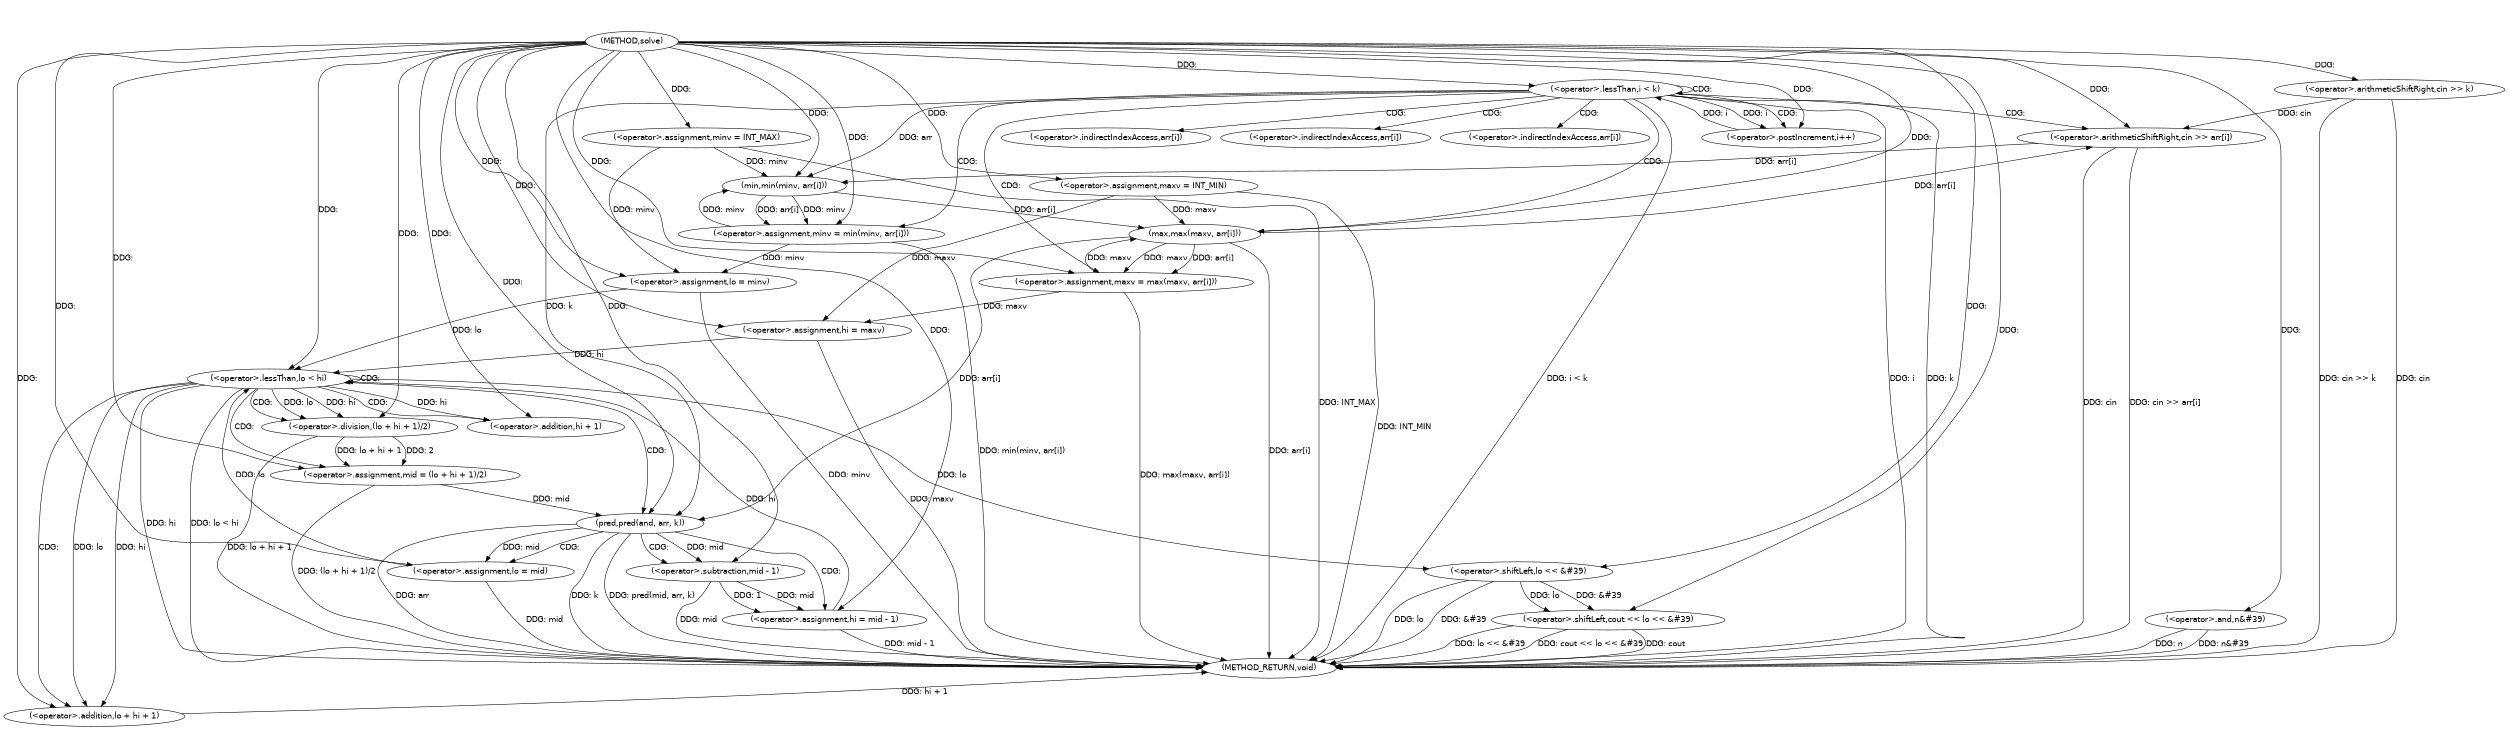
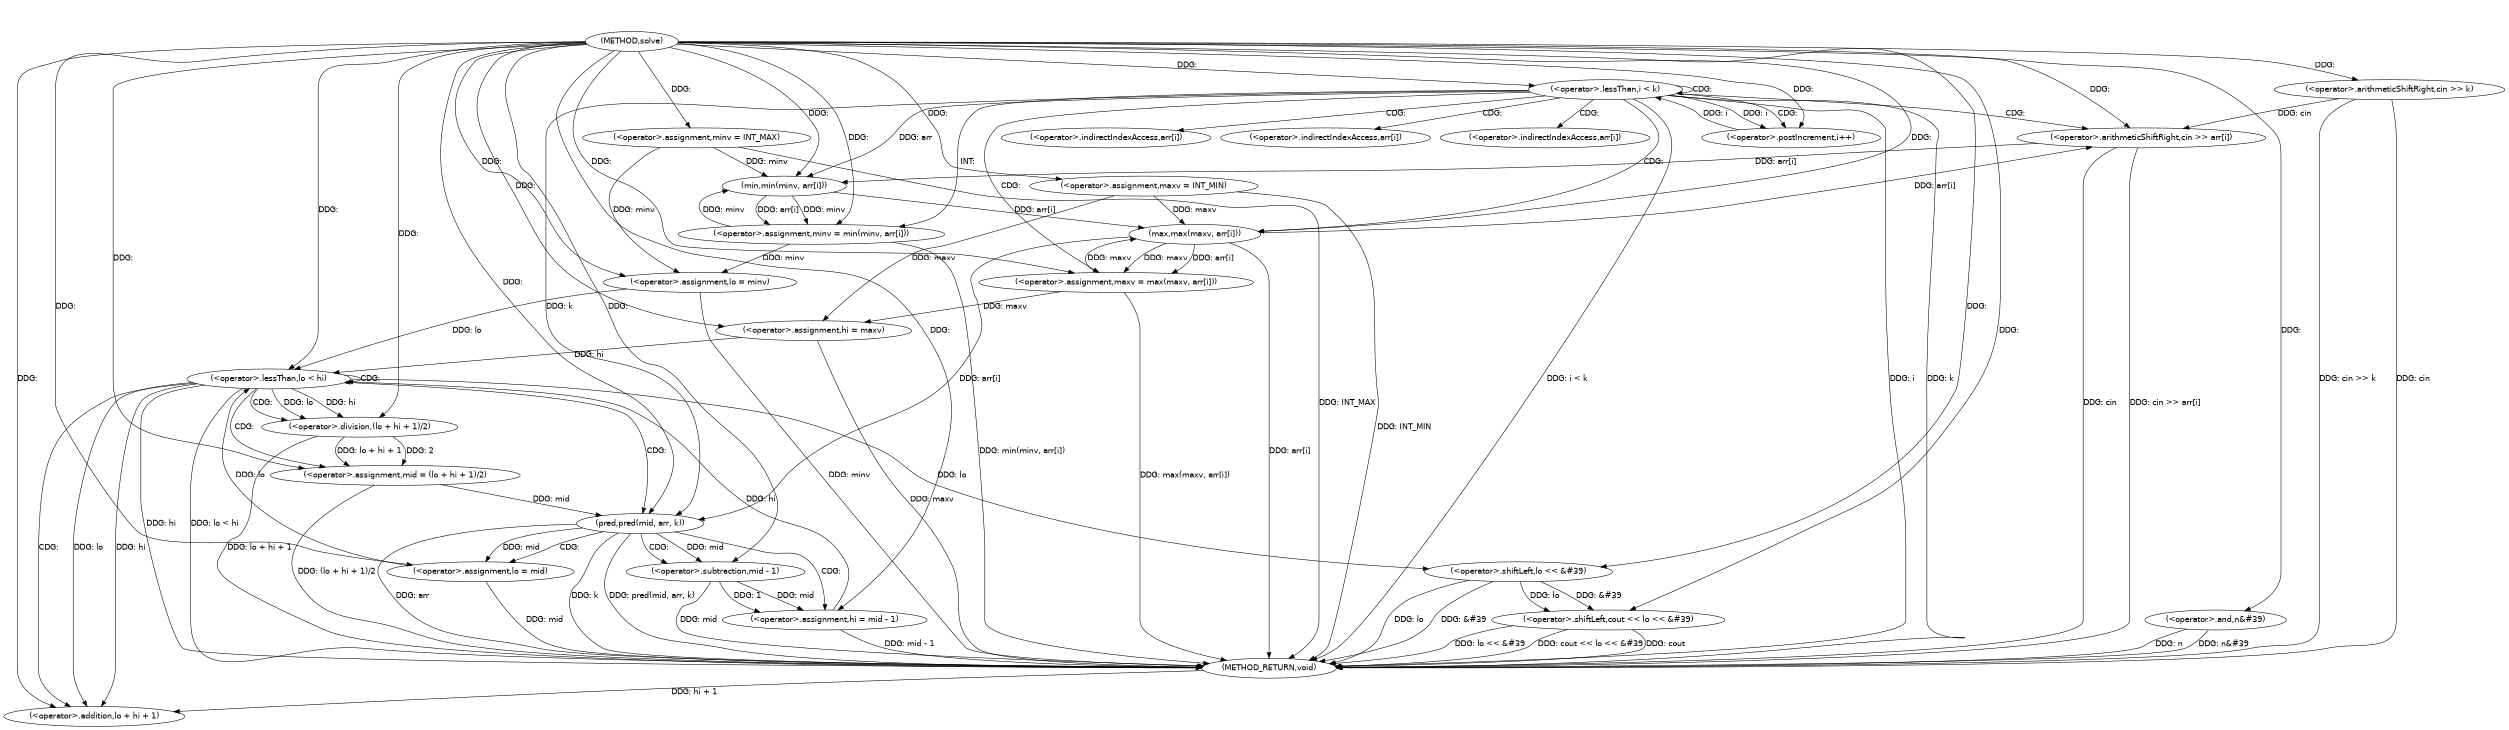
  digraph {
    fontname="DejaVu Sans"
    node [fontname="DejaVu Sans"]
    edge [fontname="DejaVu Sans"]
    n1 [label="(METHOD,solve)"]
    n2 [label="(<operator>.arithmeticShiftRight,cin >> k)"]
    n3 [label="(<operator>.assignment,minv = INT_MAX)"]
    n4 [label="(<operator>.assignment,maxv = INT_MIN)"]
    n5 [label="(<operator>.assignment,lo = minv)"]
    n6 [label="(<operator>.assignment,hi = maxv)"]
    n7 [label="(<operator>.shiftLeft,cout << lo << &#39)"]
    n8 [label="(<operator>.and,n&#39)"]
    n9 [label="(<operator>.lessThan,i < k)"]
    n10 [label="(<operator>.postIncrement,i++)"]
    n11 [label="(<operator>.lessThan,lo < hi)"]
    n12 [label="(<operator>.arithmeticShiftRight,cin >> arr[i])"]
    n13 [label="(<operator>.assignment,minv = min(minv, arr[i]))"]
    n14 [label="(<operator>.assignment,maxv = max(maxv, arr[i]))"]
    n15 [label="(<operator>.assignment,mid = (lo + hi + 1)/2)"]
    n16 [label="(<operator>.shiftLeft,lo << &#39)"]
-   n17 [label="(pred,pred(and, arr, k))"]
+   n17 [label="(pred,pred(mid, arr, k))"]
    n18 [label="(min,min(minv, arr[i]))"]
    n19 [label="(max,max(maxv, arr[i]))"]
    n20 [label="(<operator>.division,(lo + hi + 1)/2)"]
    n21 [label="(<operator>.assignment,lo = mid)"]
    n22 [label="(<operator>.addition,lo + hi + 1)"]
    n23 [label="(<operator>.assignment,hi = mid - 1)"]
-   n24 [label="(<operator>.addition,hi + 1)"]
    n25 [label="(<operator>.subtraction,mid - 1)"]
    n26 [label="(METHOD_RETURN,void)"]
    n27 [label="(<operator>.indirectIndexAccess,arr[i])"]
    n28 [label="(<operator>.indirectIndexAccess,arr[i])"]
    n29 [label="(<operator>.indirectIndexAccess,arr[i])"]
    n1 -> n2 [label="DDG: "]
    n1 -> n3 [label="DDG: "]
    n1 -> n4 [label="DDG: "]
    n1 -> n5 [label="DDG: "]
    n1 -> n6 [label="DDG: "]
    n1 -> n7 [label="DDG: "]
    n1 -> n8 [label="DDG: "]
    n1 -> n9 [label="DDG: "]
    n1 -> n10 [label="DDG: "]
    n1 -> n11 [label="DDG: "]
    n1 -> n12 [label="DDG: "]
    n1 -> n13 [label="DDG: "]
    n1 -> n14 [label="DDG: "]
    n1 -> n15 [label="DDG: "]
    n1 -> n16 [label="DDG: "]
    n1 -> n17 [label="DDG: "]
    n1 -> n18 [label="DDG: "]
    n1 -> n19 [label="DDG: "]
    n1 -> n20 [label="DDG: "]
    n1 -> n21 [label="DDG: "]
    n1 -> n22 [label="DDG: "]
    n1 -> n23 [label="DDG: "]
-   n1 -> n24 [label="DDG: "]
    n1 -> n25 [label="DDG: "]
    n2 -> n12 [label="DDG: cin"]
    n2 -> n26 [label="DDG: cin"]
    n2 -> n26 [label="DDG: cin >> k"]
    n3 -> n5 [label="DDG: minv"]
    n3 -> n18 [label="DDG: minv"]
    n3 -> n26 [label="DDG: INT_MAX"]
    n4 -> n6 [label="DDG: maxv"]
    n4 -> n19 [label="DDG: maxv"]
    n4 -> n26 [label="DDG: INT_MIN"]
    n5 -> n11 [label="DDG: lo"]
    n5 -> n26 [label="DDG: minv"]
    n6 -> n11 [label="DDG: hi"]
    n6 -> n26 [label="DDG: maxv"]
    n7 -> n26 [label="DDG: lo << &#39"]
    n7 -> n26 [label="DDG: cout << lo << &#39"]
    n7 -> n26 [label="DDG: cout"]
    n8 -> n26 [label="DDG: n&#39"]
    n8 -> n26 [label="DDG: n"]
    n9 -> n9 [label="CDG: "]
    n9 -> n10 [label="DDG: i"]
    n9 -> n10 [label="CDG: "]
    n9 -> n12 [label="CDG: "]
-   n9 -> n13 [label="CDG: "]
+   n9 -> n13 [label="INT: "]
    n9 -> n14 [label="CDG: "]
    n9 -> n17 [label="DDG: k"]
    n9 -> n18 [label="DDG: arr"]
    n9 -> n19 [label="CDG: "]
    n9 -> n26 [label="DDG: i"]
    n9 -> n26 [label="DDG: k"]
    n9 -> n26 [label="DDG: i < k"]
    n9 -> n27 [label="CDG: "]
    n9 -> n28 [label="CDG: "]
    n9 -> n29 [label="CDG: "]
    n10 -> n9 [label="DDG: i"]
    n11 -> n11 [label="CDG: "]
    n11 -> n15 [label="CDG: "]
    n11 -> n16 [label="DDG: lo"]
    n11 -> n17 [label="CDG: "]
    n11 -> n20 [label="DDG: lo"]
    n11 -> n20 [label="DDG: hi"]
    n11 -> n20 [label="CDG: "]
    n11 -> n22 [label="DDG: lo"]
    n11 -> n22 [label="DDG: hi"]
    n11 -> n22 [label="CDG: "]
-   n11 -> n24 [label="DDG: hi"]
-   n11 -> n24 [label="CDG: "]
    n11 -> n26 [label="DDG: hi"]
    n11 -> n26 [label="DDG: lo < hi"]
    n12 -> n18 [label="DDG: arr[i]"]
    n12 -> n26 [label="DDG: cin"]
    n12 -> n26 [label="DDG: cin >> arr[i]"]
    n13 -> n5 [label="DDG: minv"]
    n13 -> n18 [label="DDG: minv"]
    n13 -> n26 [label="DDG: min(minv, arr[i])"]
    n14 -> n6 [label="DDG: maxv"]
    n14 -> n19 [label="DDG: maxv"]
    n14 -> n26 [label="DDG: max(maxv, arr[i])"]
    n15 -> n17 [label="DDG: mid"]
    n15 -> n26 [label="DDG: (lo + hi + 1)/2"]
    n16 -> n7 [label="DDG: &#39"]
    n16 -> n7 [label="DDG: lo"]
    n16 -> n26 [label="DDG: lo"]
    n16 -> n26 [label="DDG: &#39"]
    n17 -> n21 [label="DDG: mid"]
    n17 -> n21 [label="CDG: "]
    n17 -> n23 [label="CDG: "]
    n17 -> n25 [label="DDG: mid"]
    n17 -> n25 [label="CDG: "]
    n17 -> n26 [label="DDG: arr"]
    n17 -> n26 [label="DDG: k"]
    n17 -> n26 [label="DDG: pred(mid, arr, k)"]
    n18 -> n13 [label="DDG: arr[i]"]
    n18 -> n13 [label="DDG: minv"]
    n18 -> n19 [label="DDG: arr[i]"]
    n19 -> n12 [label="DDG: arr[i]"]
    n19 -> n14 [label="DDG: maxv"]
    n19 -> n14 [label="DDG: arr[i]"]
    n19 -> n17 [label="DDG: arr[i]"]
    n19 -> n26 [label="DDG: arr[i]"]
    n20 -> n15 [label="DDG: 2"]
    n20 -> n15 [label="DDG: lo + hi + 1"]
    n20 -> n26 [label="DDG: lo + hi + 1"]
    n21 -> n11 [label="DDG: lo"]
    n21 -> n26 [label="DDG: mid"]
-   n22 -> n26 [label="DDG: hi + 1"]
+   n26 -> n22 [label="DDG: hi + 1"]
    n23 -> n11 [label="DDG: hi"]
    n23 -> n26 [label="DDG: mid - 1"]
    n25 -> n23 [label="DDG: mid"]
    n25 -> n23 [label="DDG: 1"]
    n25 -> n26 [label="DDG: mid"]
  }
